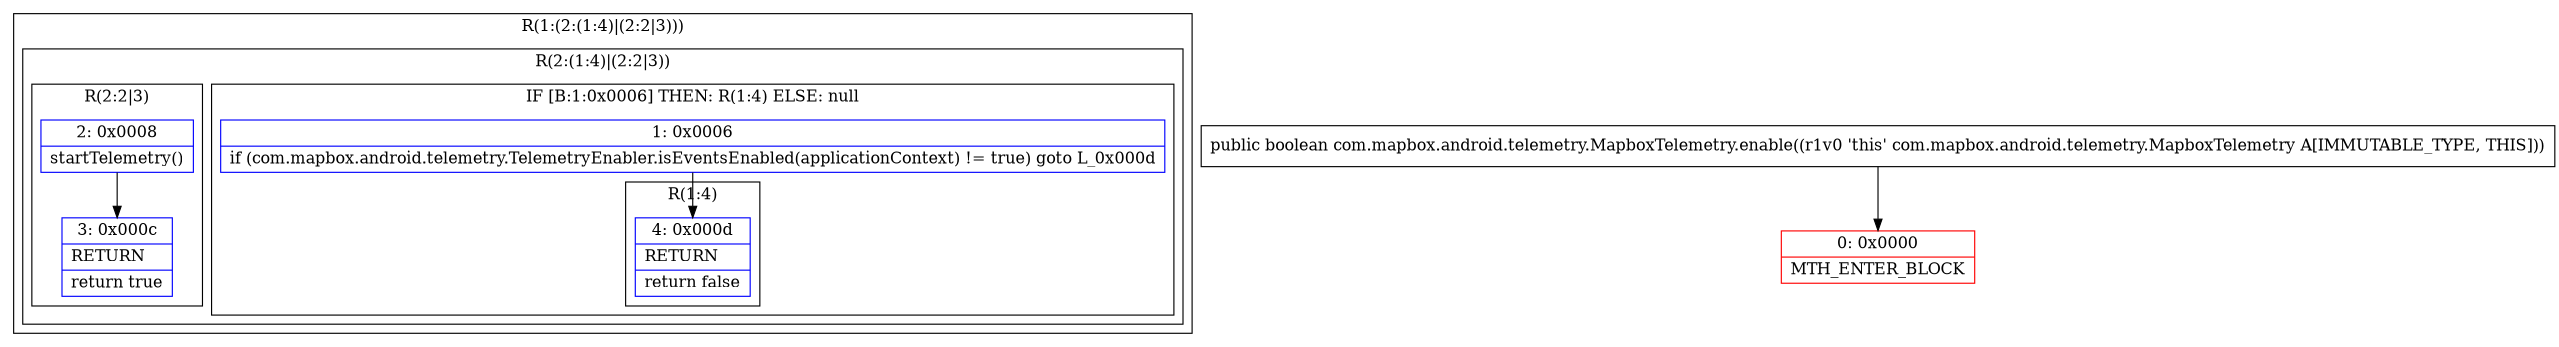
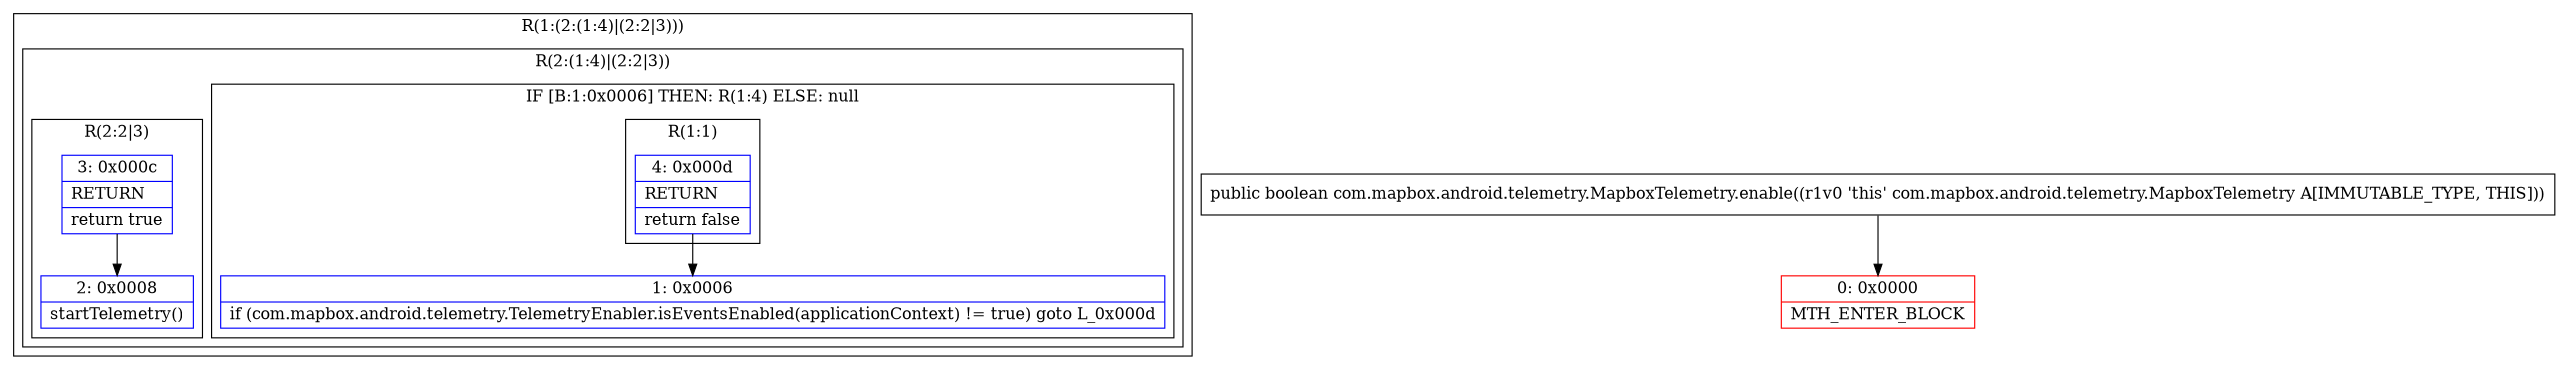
  digraph {
    node [color=blue shape=record]
    n1 [label="{4\:\ 0x000d|RETURN\l|return false\l}"]
    n2 [label="{1\:\ 0x0006|if (com.mapbox.android.telemetry.TelemetryEnabler.isEventsEnabled(applicationContext) != true) goto L_0x000d\l}"]
    n3 [label="{2\:\ 0x0008|startTelemetry()\l}"]
    n4 [label="{3\:\ 0x000c|RETURN\l|return true\l}"]
    n5 [color=red label="{0\:\ 0x0000|MTH_ENTER_BLOCK\l}"]
    n6 [label="{public boolean com.mapbox.android.telemetry.MapboxTelemetry.enable((r1v0 'this' com.mapbox.android.telemetry.MapboxTelemetry A[IMMUTABLE_TYPE, THIS])) }" color=""]
    subgraph cluster_1 {
      label="R(1:(2:(1:4)|(2:2|3)))"
      subgraph cluster_2 {
        label="R(2:(1:4)|(2:2|3))"
        subgraph cluster_3 {
          label="IF [B:1:0x0006] THEN: R(1:4) ELSE: null"
          n2
          subgraph cluster_4 {
-           label="R(1:4)"
+           label="R(1:1)"
            n1
          }
        }
        subgraph cluster_5 {
          label="R(2:2|3)"
          n3
          n4
        }
      }
    }
-   n2 -> n1
-   n3 -> n4
+   n1 -> n2
+   n4 -> n3
    n6 -> n5
  }
